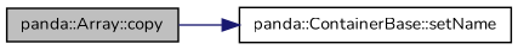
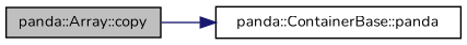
  digraph {
    rankdir=LR
    fontname=Nunito
    node [color=black fontname=Nunito fontsize=10 shape=record style=filled]
    n1 [fillcolor=grey75 fontcolor=black height=0.2 label="panda::Array::copy" width=0.4]
-   n2 [fillcolor=white height=0.2 label="panda::ContainerBase::setName" width=0.4]
+   n2 [fillcolor=white height=0.2 label="panda::ContainerBase::panda" width=0.4]
    n1 -> n2 [color=midnightblue fontname=Nunito fontsize=10 labelfontname=Helvetica labelfontsize=10 style=solid]
  }
